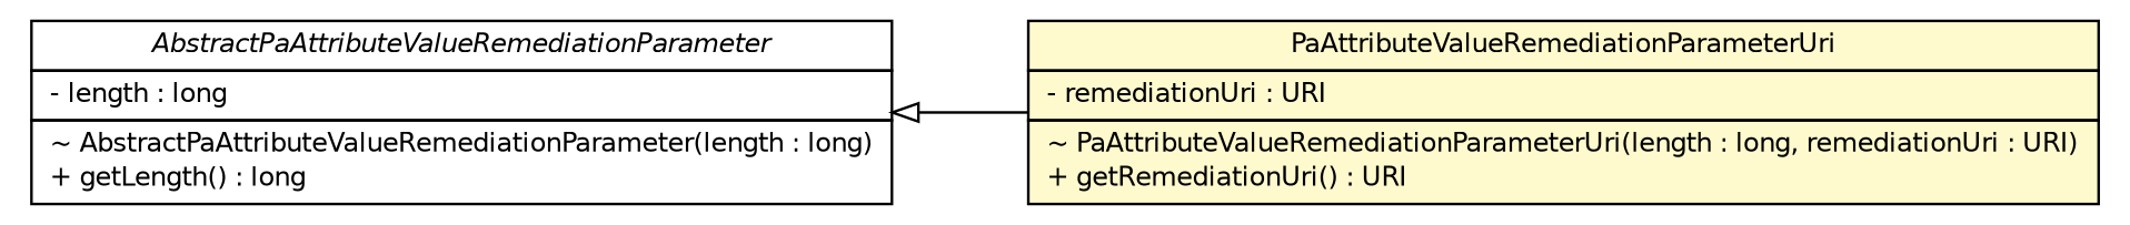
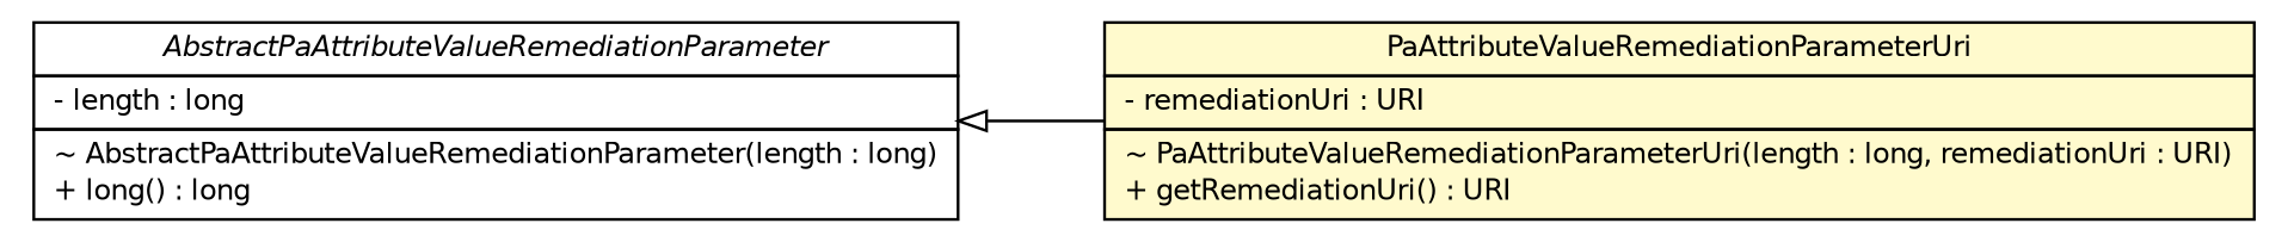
  digraph {
    nodesep=0.25
    ranksep=0.5
    rankdir=LR
    node [fontcolor=black fontname=Helvetica fontsize=10.0 shape=plaintext]
-   n1 [label=<<table title="org.ietf.nea.pa.attribute.util.AbstractPaAttributeValueRemediationParameter" border="0" cellborder="1" cellspacing="0" cellpadding="2" port="p" href="./AbstractPaAttributeValueRemediationParameter.html"> 		<tr><td><table border="0" cellspacing="0" cellpadding="1"> <tr><td align="center" balign="center"><font face="Helvetica-Oblique"> AbstractPaAttributeValueRemediationParameter </font></td></tr> 		</table></td></tr> 		<tr><td><table border="0" cellspacing="0" cellpadding="1"> <tr><td align="left" balign="left"> - length : long </td></tr> 		</table></td></tr> 		<tr><td><table border="0" cellspacing="0" cellpadding="1"> <tr><td align="left" balign="left"> ~ AbstractPaAttributeValueRemediationParameter(length : long) </td></tr> <tr><td align="left" balign="left"> + getLength() : long </td></tr> 		</table></td></tr> 		</table>>]
+   n1 [label=<<table title="org.ietf.nea.pa.attribute.util.AbstractPaAttributeValueRemediationParameter" border="0" cellborder="1" cellspacing="0" cellpadding="2" port="p" href="./AbstractPaAttributeValueRemediationParameter.html"> 		<tr><td><table border="0" cellspacing="0" cellpadding="1"> <tr><td align="center" balign="center"><font face="Helvetica-Oblique"> AbstractPaAttributeValueRemediationParameter </font></td></tr> 		</table></td></tr> 		<tr><td><table border="0" cellspacing="0" cellpadding="1"> <tr><td align="left" balign="left"> - length : long </td></tr> 		</table></td></tr> 		<tr><td><table border="0" cellspacing="0" cellpadding="1"> <tr><td align="left" balign="left"> ~ AbstractPaAttributeValueRemediationParameter(length : long) </td></tr> <tr><td align="left" balign="left"> + long() : long </td></tr> 		</table></td></tr> 		</table>>]
    n2 [label=<<table title="org.ietf.nea.pa.attribute.util.PaAttributeValueRemediationParameterUri" border="0" cellborder="1" cellspacing="0" cellpadding="2" port="p" bgcolor="lemonChiffon" href="./PaAttributeValueRemediationParameterUri.html"> 		<tr><td><table border="0" cellspacing="0" cellpadding="1"> <tr><td align="center" balign="center"> PaAttributeValueRemediationParameterUri </td></tr> 		</table></td></tr> 		<tr><td><table border="0" cellspacing="0" cellpadding="1"> <tr><td align="left" balign="left"> - remediationUri : URI </td></tr> 		</table></td></tr> 		<tr><td><table border="0" cellspacing="0" cellpadding="1"> <tr><td align="left" balign="left"> ~ PaAttributeValueRemediationParameterUri(length : long, remediationUri : URI) </td></tr> <tr><td align="left" balign="left"> + getRemediationUri() : URI </td></tr> 		</table></td></tr> 		</table>>]
    n1 -> n2 [arrowtail=empty dir=back fontname=Helvetica fontsize=10 headport=p labelfontname=Helvetica labelfontsize=10 tailport=p]
  }
